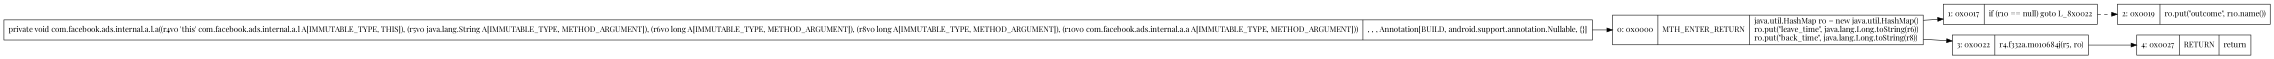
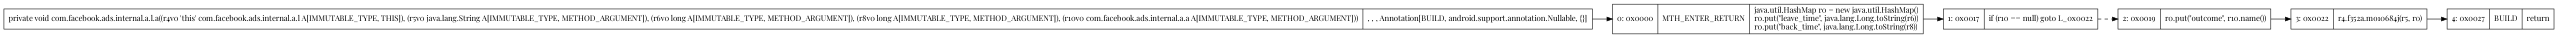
  digraph {
    fontname="Playfair Display"
    rankdir=LR
    node [fontname="Playfair Display" shape=record]
    edge [fontname="Playfair Display"]
    n1 [label="{0\:\ 0x0000|MTH_ENTER_RETURN\l|java.util.HashMap r0 = new java.util.HashMap()\lr0.put(\"leave_time\", java.lang.Long.toString(r6))\lr0.put(\"back_time\", java.lang.Long.toString(r8))\l}"]
-   n2 [label="{1\:\ 0x0017|if (r10 == null) goto L_8x0022\l}"]
+   n2 [label="{1\:\ 0x0017|if (r10 == null) goto L_0x0022\l}"]
    n3 [label="{2\:\ 0x0019|r0.put(\"outcome\", r10.name())\l}"]
-   n4 [label="{3\:\ 0x0022|r4.f332a.mo10684j(r5, r0)\l}"]
-   n5 [label="{4\:\ 0x0027|RETURN\l|return\l}"]
+   n4 [label="{3\:\ 0x0022|r4.f352a.mo10684j(r5, r0)\l}"]
+   n5 [label="{4\:\ 0x0027|BUILD\l|return\l}"]
    n6 [label="{private void com.facebook.ads.internal.a.l.a((r4v0 'this' com.facebook.ads.internal.a.l A[IMMUTABLE_TYPE, THIS]), (r5v0 java.lang.String A[IMMUTABLE_TYPE, METHOD_ARGUMENT]), (r6v0 long A[IMMUTABLE_TYPE, METHOD_ARGUMENT]), (r8v0 long A[IMMUTABLE_TYPE, METHOD_ARGUMENT]), (r10v0 com.facebook.ads.internal.a.a A[IMMUTABLE_TYPE, METHOD_ARGUMENT]))  | , , , Annotation[BUILD, android.support.annotation.Nullable, \{\}]\l}"]
    n1 -> n2
    n2 -> n3 [style=dashed]
-   n1 -> n4
+   n3 -> n4
    n4 -> n5
    n6 -> n1
  }
